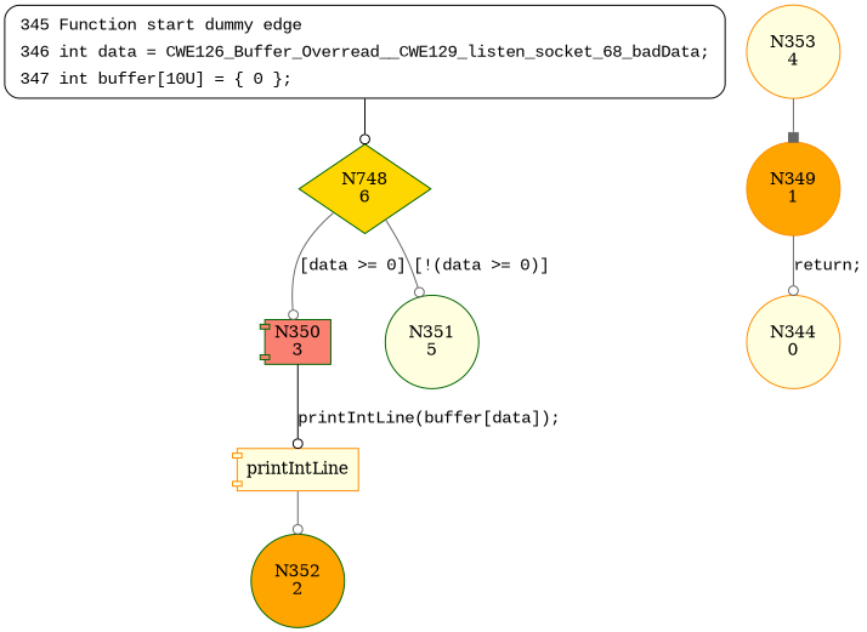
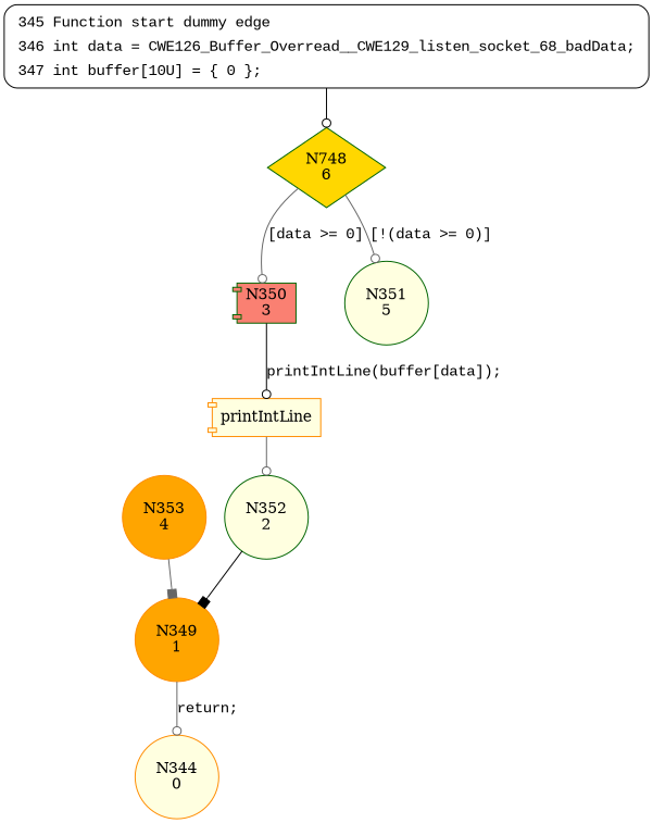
  digraph {
    node [color=darkgreen fillcolor=lightyellow shape=circle style=filled]
    edge [arrowhead=odot color=gray40 fontname="Courier New"]
    n1 [fillcolor=gold label="N748\n6" shape=diamond]
    n2 [fillcolor=salmon label="N350\n3" shape=component]
    n3 [label="N351\n5"]
    n4 [color=darkorange label=printIntLine shape=component]
-   n5 [fillcolor=orange label="N352\n2"]
-   n6 [color=darkorange label="N353\n4"]
+   n5 [label="N352\n2"]
+   n6 [color=darkorange fillcolor=orange label="N353\n4"]
    n7 [color=darkorange fillcolor=orange label="N349\n1"]
    n8 [color=darkorange label="N344\n0"]
    n9 [fillcolor=white fontname="Courier New" label=<<table border="0" cellborder="0" cellpadding="3" bgcolor="white"><tr><td align="right">345</td><td align="left">Function start dummy edge</td></tr><tr><td align="right">346</td><td align="left">int data = CWE126_Buffer_Overread__CWE129_listen_socket_68_badData;</td></tr><tr><td align="right">347</td><td align="left">int buffer[10U] = &#123; 0 &#125;;</td></tr></table>> penwidth=1 shape=Mrecord style="filled,bold" color=""]
    n1 -> n2 [label="[data >= 0]"]
    n1 -> n3 [label="[!(data >= 0)]"]
    n2 -> n4 [color=black label="printIntLine(buffer[data]);"]
    n4 -> n5
+   n5 -> n7 [arrowhead=box color=black]
    n6 -> n7 [arrowhead=box]
    n7 -> n8 [label="return;"]
    n9 -> n1 [color=black fontname=""]
  }
